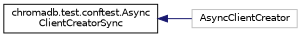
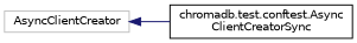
  digraph {
    rankdir=LR
    node [fillcolor=white fontname=Helvetica fontsize=10 shape=record style=filled]
    n1 [color=grey75 height=0.2 label=AsyncClientCreator width=0.4]
    n2 [color=black height=0.2 label="chromadb.test.conftest.Async\lClientCreatorSync" width=0.4]
-   n2 -> n1 [color=midnightblue dir=back fontname=Helvetica fontsize=10 labelfontname=Helvetica labelfontsize=10 style=solid]
+   n1 -> n2 [color=midnightblue dir=back fontname=Helvetica fontsize=10 labelfontname=Helvetica labelfontsize=10 style=solid]
  }
